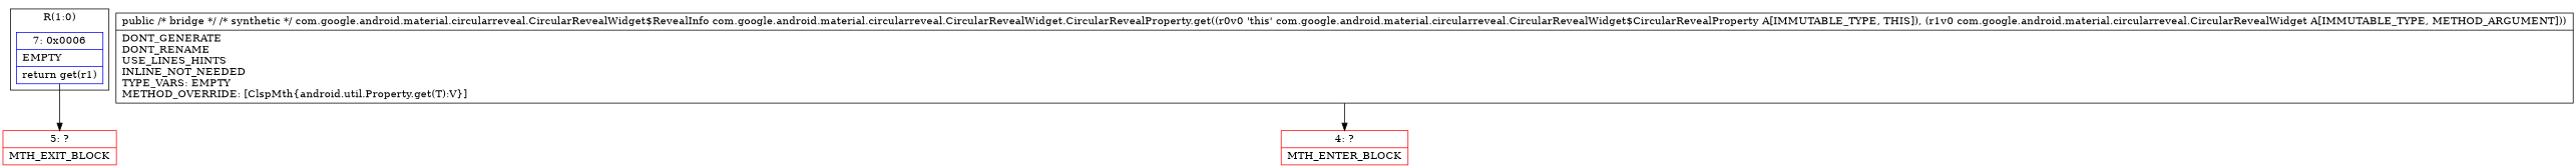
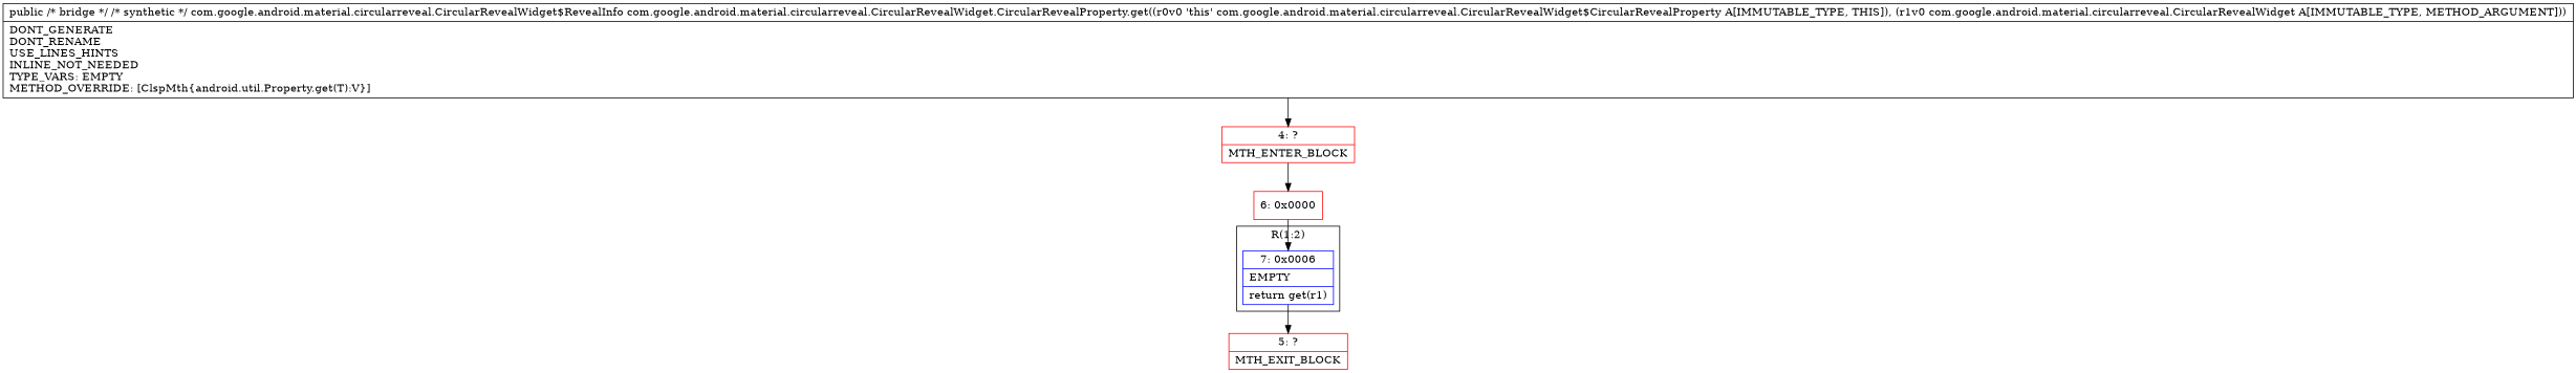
  digraph {
    node [color=red shape=record]
    n1 [color=blue label="{7\:\ 0x0006|EMPTY\l|return get(r1)\l}"]
    n2 [label="{5\:\ ?|MTH_EXIT_BLOCK\l}"]
    n3 [label="{4\:\ ?|MTH_ENTER_BLOCK\l}"]
+   n4 [label="{6\:\ 0x0000}"]
    n5 [label="{public \/* bridge *\/ \/* synthetic *\/ com.google.android.material.circularreveal.CircularRevealWidget$RevealInfo com.google.android.material.circularreveal.CircularRevealWidget.CircularRevealProperty.get((r0v0 'this' com.google.android.material.circularreveal.CircularRevealWidget$CircularRevealProperty A[IMMUTABLE_TYPE, THIS]), (r1v0 com.google.android.material.circularreveal.CircularRevealWidget A[IMMUTABLE_TYPE, METHOD_ARGUMENT]))  | DONT_GENERATE\lDONT_RENAME\lUSE_LINES_HINTS\lINLINE_NOT_NEEDED\lTYPE_VARS: EMPTY\lMETHOD_OVERRIDE: [ClspMth\{android.util.Property.get(T):V\}]\l}" color=""]
    subgraph cluster_1 {
-     label="R(1:0)"
+     label="R(1:2)"
      n1
    }
    n1 -> n2
+   n3 -> n4
+   n4 -> n1
    n5 -> n3
  }
